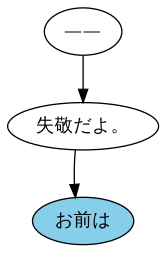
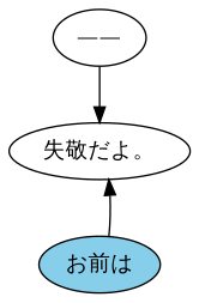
  digraph {
    node [style=filled fillcolor=white]
    n1 [label="——"]
    n2 [label="失敬だよ。"]
    n3 [label="お前は" fillcolor=skyblue]
    n1 -> n2
-   n2 -> n3
+   n3 -> n2
  }
